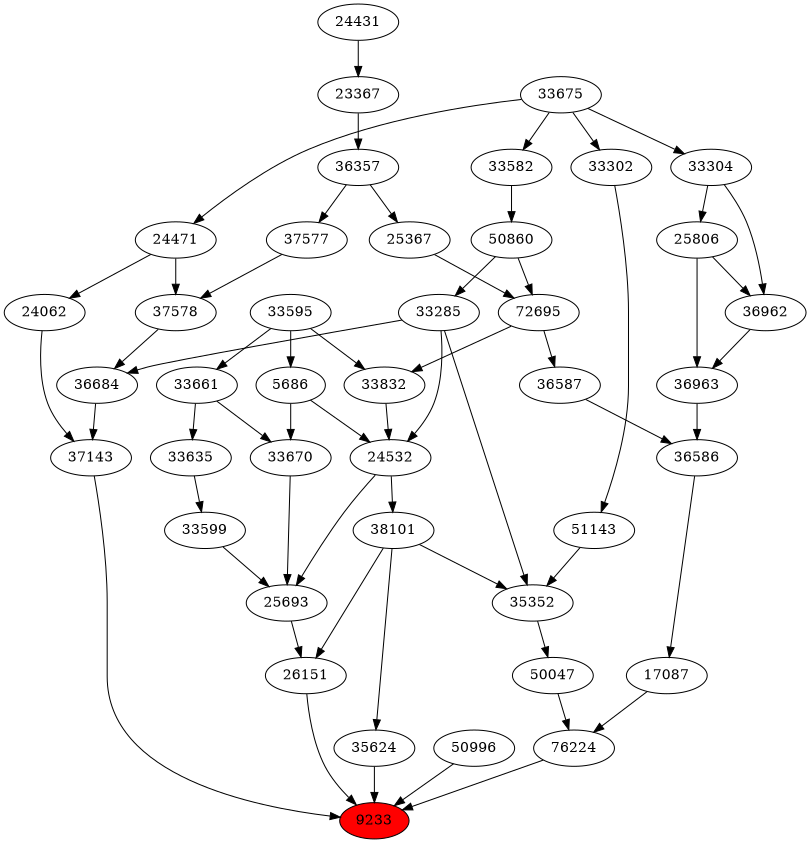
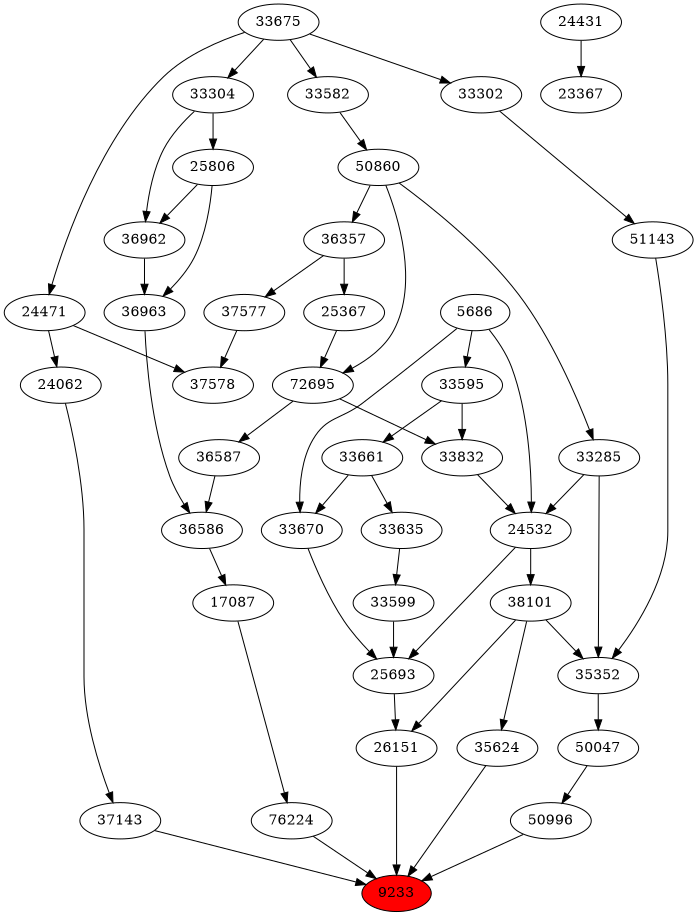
  strict digraph {
    n1 [fillcolor=red label=9233 style=filled]
    n2 [label=37143]
    n3 [label=35624]
    n4 [label=26151]
    n5 [label=50996]
    n6 [label=76224]
-   n7 [label=36684]
    n8 [label=24062]
    n9 [label=33599]
    n10 [label=25693]
    n11 [label=38101]
    n12 [label=35352]
    n13 [label=50047]
    n14 [label=17087]
    n15 [label=33285]
    n16 [label=24532]
    n17 [label=36962]
    n18 [label=36963]
    n19 [label=37578]
    n20 [label=24471]
    n21 [label=33635]
    n22 [label=33670]
    n23 [label=50860]
    n24 [label=72695]
    n25 [label=33832]
    n26 [label=36587]
    n27 [label=36586]
    n28 [label=37577]
    n29 [label=33675]
    n30 [label=33582]
    n31 [label=33302]
    n32 [label=33304]
    n33 [label=51143]
    n34 [label=25806]
    n35 [label=33595]
    n36 [label=5686]
    n37 [label=33661]
    n38 [label=36357]
    n39 [label=25367]
    n40 [label=23367]
    n41 [label=24431]
    n2 -> n1
    n3 -> n1
    n4 -> n1
    n5 -> n1
    n6 -> n1
-   n7 -> n2
    n8 -> n2
    n9 -> n10
    n10 -> n4
    n11 -> n3
    n11 -> n4
    n11 -> n12
    n12 -> n13
-   n13 -> n6
+   n13 -> n5
    n14 -> n6
-   n15 -> n7
    n15 -> n12
    n15 -> n16
    n16 -> n10
    n16 -> n11
    n17 -> n18
    n18 -> n27
-   n19 -> n7
    n20 -> n8
    n20 -> n19
    n21 -> n9
    n22 -> n10
    n23 -> n15
    n23 -> n24
    n24 -> n25
    n24 -> n26
    n25 -> n16
    n26 -> n27
    n27 -> n14
    n28 -> n19
    n29 -> n20
    n29 -> n30
    n29 -> n31
    n29 -> n32
    n30 -> n23
    n31 -> n33
    n32 -> n17
    n32 -> n34
    n33 -> n12
    n34 -> n17
    n34 -> n18
    n35 -> n25
-   n35 -> n36
+   n36 -> n35
    n35 -> n37
    n36 -> n16
    n36 -> n22
    n37 -> n21
    n37 -> n22
    n38 -> n28
    n38 -> n39
    n39 -> n24
-   n40 -> n38
+   n23 -> n38
    n41 -> n40
  }
